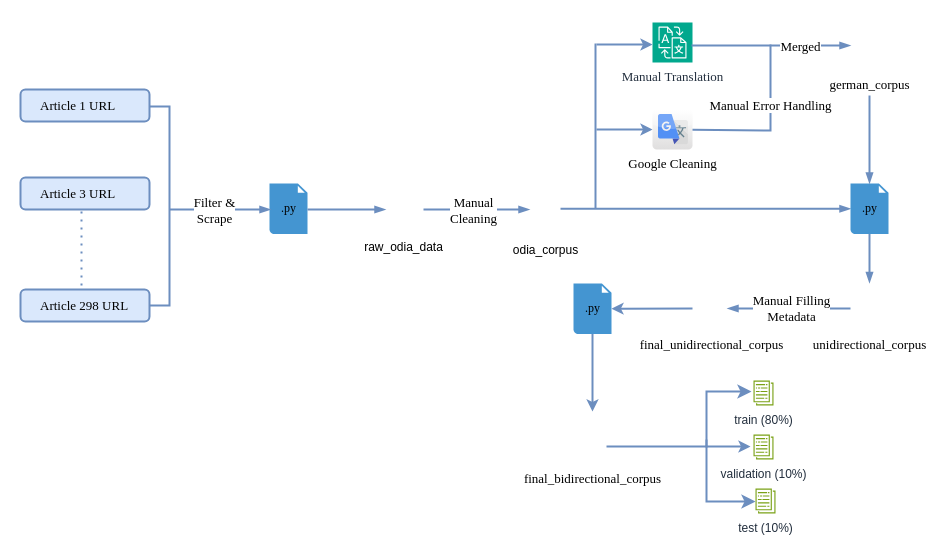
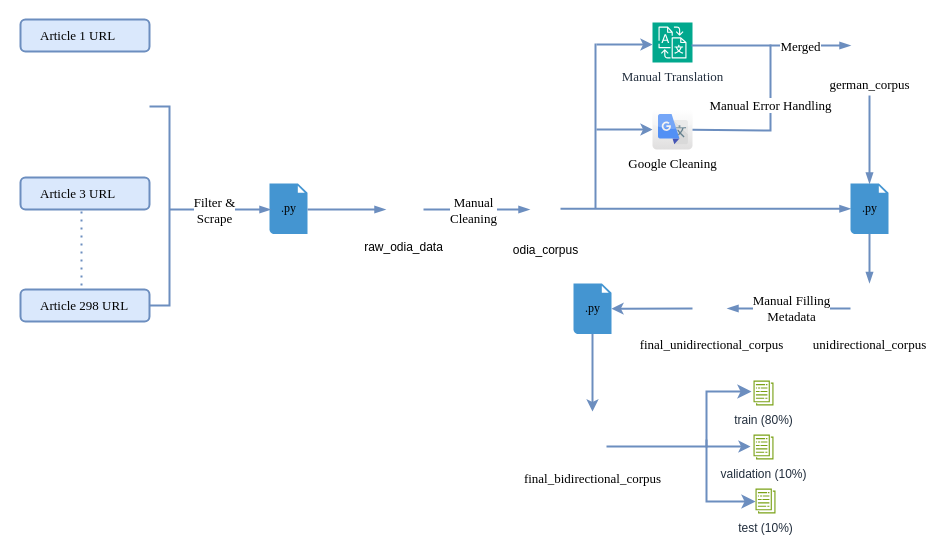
  <mxCell id="0" />
  <mxCell id="1" parent="0" />
- <mxCell id="2" value="Article 1 URL" style="html=1;shadow=0;dashed=0;shape=mxgraph.bootstrap.rrect;rSize=5;strokeColor=#6c8ebf;strokeWidth=2;fillColor=#dae8fc;whiteSpace=wrap;align=left;verticalAlign=middle;spacingLeft=10;fontSize=13;spacing=10;fontFamily=Times New Roman;" vertex="1" parent="1"><mxGeometry x="20" y="89" width="129" height="32" as="geometry" /></mxCell>
+ <mxCell id="2" value="Article 1 URL" style="html=1;shadow=0;dashed=0;shape=mxgraph.bootstrap.rrect;rSize=5;strokeColor=#6c8ebf;strokeWidth=2;fillColor=#dae8fc;whiteSpace=wrap;align=left;verticalAlign=middle;spacingLeft=10;fontSize=13;spacing=10;fontFamily=Times New Roman;" vertex="1" parent="1"><mxGeometry x="20" y="19" width="129" height="32" as="geometry" /></mxCell>
  <mxCell id="3" value="Article 3 URL" style="html=1;shadow=0;dashed=0;shape=mxgraph.bootstrap.rrect;rSize=5;strokeColor=#6c8ebf;strokeWidth=2;fillColor=#dae8fc;whiteSpace=wrap;align=left;verticalAlign=middle;spacingLeft=10;fontSize=13;spacing=10;fontFamily=Times New Roman;" vertex="1" parent="1"><mxGeometry x="20" y="177" width="129" height="32" as="geometry" /></mxCell>
  <mxCell id="4" value="Article 298 URL" style="html=1;shadow=0;dashed=0;shape=mxgraph.bootstrap.rrect;rSize=5;strokeColor=#6c8ebf;strokeWidth=2;fillColor=#dae8fc;whiteSpace=wrap;align=left;verticalAlign=middle;spacingLeft=10;fontSize=13;spacing=10;fontFamily=Times New Roman;" vertex="1" parent="1"><mxGeometry x="20" y="289" width="129" height="32" as="geometry" /></mxCell>
  <mxCell id="5" value="" style="endArrow=none;dashed=1;html=1;dashPattern=1 3;strokeWidth=2;rounded=0;fillColor=#dae8fc;strokeColor=#6c8ebf;" edge="1" parent="1"><mxGeometry width="50" height="50" relative="1" as="geometry"><mxPoint x="81" y="285" as="sourcePoint" /><mxPoint x="81" y="211" as="targetPoint" /></mxGeometry></mxCell>
  <mxCell id="6" value=".py" style="shadow=0;dashed=0;html=1;strokeColor=none;fillColor=#4495D1;labelPosition=center;verticalLabelPosition=middle;verticalAlign=middle;align=center;outlineConnect=0;shape=mxgraph.veeam.2d.file;fontFamily=Times New Roman;" vertex="1" parent="1"><mxGeometry x="269" y="183" width="38" height="50.4" as="geometry" /></mxCell>
  <mxCell id="7" value="" style="strokeWidth=2;html=1;shape=mxgraph.flowchart.annotation_1;align=left;pointerEvents=1;direction=west;fillColor=#dae8fc;strokeColor=#6c8ebf;" vertex="1" parent="1"><mxGeometry x="149" y="106" width="20" height="199" as="geometry" /></mxCell>
  <mxCell id="8" value="" style="edgeStyle=elbowEdgeStyle;fontSize=12;html=1;endArrow=blockThin;endFill=1;rounded=0;fillColor=#dae8fc;strokeColor=#6c8ebf;strokeWidth=2;elbow=vertical;" edge="1" parent="1"><mxGeometry width="160" relative="1" as="geometry"><mxPoint x="169" y="209" as="sourcePoint" /><mxPoint x="270" y="209.3" as="targetPoint" /></mxGeometry></mxCell>
  <mxCell id="9" value="Filter &amp;amp;&lt;br&gt;Scrape" style="edgeLabel;html=1;align=center;verticalAlign=middle;resizable=0;points=[];fontSize=13;fontStyle=0;fontFamily=Times New Roman;" vertex="1" connectable="0" parent="8"><mxGeometry x="-0.309" y="-1" relative="1" as="geometry"><mxPoint x="9" y="-1" as="offset" /></mxGeometry></mxCell>
  <mxCell id="10" value="" style="edgeStyle=elbowEdgeStyle;fontSize=12;html=1;endArrow=blockThin;endFill=1;rounded=0;fillColor=#dae8fc;strokeColor=#6c8ebf;strokeWidth=2;" edge="1" parent="1"><mxGeometry width="160" relative="1" as="geometry"><mxPoint x="307" y="209" as="sourcePoint" /><mxPoint x="385" y="209" as="targetPoint" /></mxGeometry></mxCell>
  <mxCell id="11" value="" style="edgeStyle=elbowEdgeStyle;fontSize=12;html=1;endArrow=blockThin;endFill=1;rounded=0;fillColor=#dae8fc;strokeColor=#6c8ebf;strokeWidth=2;elbow=vertical;" edge="1" parent="1"><mxGeometry width="160" relative="1" as="geometry"><mxPoint x="423" y="209" as="sourcePoint" /><mxPoint x="529" y="209" as="targetPoint" /></mxGeometry></mxCell>
  <mxCell id="12" value="&lt;font&gt;&lt;span&gt;Manual&lt;br&gt;Cleaning&lt;/span&gt;&lt;/font&gt;" style="edgeLabel;html=1;align=center;verticalAlign=middle;resizable=0;points=[];fontSize=13;fontStyle=0;fontFamily=Times New Roman;" vertex="1" connectable="0" parent="11"><mxGeometry x="-0.072" y="5" relative="1" as="geometry"><mxPoint y="5" as="offset" /></mxGeometry></mxCell>
  <mxCell id="13" value="&lt;font style=&quot;font-size: 13px;&quot; face=&quot;Times New Roman&quot;&gt;Google Cleaning&lt;/font&gt;" style="dashed=0;outlineConnect=0;html=1;align=center;labelPosition=center;verticalLabelPosition=bottom;verticalAlign=top;shape=mxgraph.webicons.translate;gradientColor=#DFDEDE;strokeWidth=53;" vertex="1" parent="1"><mxGeometry x="652" y="109" width="40" height="40" as="geometry" /></mxCell>
  <mxCell id="14" value="&lt;font style=&quot;font-size: 13px;&quot; face=&quot;Times New Roman&quot;&gt;Manual Translation&lt;/font&gt;" style="sketch=0;points=[[0,0,0],[0.25,0,0],[0.5,0,0],[0.75,0,0],[1,0,0],[0,1,0],[0.25,1,0],[0.5,1,0],[0.75,1,0],[1,1,0],[0,0.25,0],[0,0.5,0],[0,0.75,0],[1,0.25,0],[1,0.5,0],[1,0.75,0]];outlineConnect=0;fontColor=#232F3E;fillColor=#01A88D;strokeColor=#ffffff;dashed=0;verticalLabelPosition=bottom;verticalAlign=top;align=center;html=1;fontSize=12;fontStyle=0;shape=mxgraph.aws4.resourceIcon;resIcon=mxgraph.aws4.translate;" vertex="1" parent="1"><mxGeometry x="652" y="22" width="40" height="40" as="geometry" /></mxCell>
  <mxCell id="15" value="" style="edgeStyle=elbowEdgeStyle;fontSize=12;html=1;endArrow=blockThin;endFill=1;rounded=0;fillColor=#dae8fc;strokeColor=#6c8ebf;strokeWidth=2;exitX=0.895;exitY=0.44;exitDx=0;exitDy=0;exitPerimeter=0;" edge="1" parent="1" source="24" target="19"><mxGeometry width="160" relative="1" as="geometry"><mxPoint x="567" y="209" as="sourcePoint" /><mxPoint x="809" y="296" as="targetPoint" /></mxGeometry></mxCell>
  <mxCell id="16" value="" style="endArrow=classic;html=1;rounded=0;fillColor=#dae8fc;strokeColor=#6c8ebf;strokeWidth=2;" edge="1" parent="1" target="13"><mxGeometry width="50" height="50" relative="1" as="geometry"><mxPoint x="596" y="129" as="sourcePoint" /><mxPoint x="649" y="129" as="targetPoint" /></mxGeometry></mxCell>
  <mxCell id="17" value="" style="endArrow=classic;html=1;rounded=0;fillColor=#dae8fc;strokeColor=#6c8ebf;strokeWidth=2;" edge="1" parent="1"><mxGeometry width="50" height="50" relative="1" as="geometry"><mxPoint x="596" y="44" as="sourcePoint" /><mxPoint x="652" y="44" as="targetPoint" /></mxGeometry></mxCell>
  <mxCell id="18" value="" style="endArrow=none;html=1;rounded=0;fillColor=#dae8fc;strokeColor=#6c8ebf;strokeWidth=2;" edge="1" parent="1"><mxGeometry width="50" height="50" relative="1" as="geometry"><mxPoint x="595" y="208" as="sourcePoint" /><mxPoint x="595" y="43" as="targetPoint" /></mxGeometry></mxCell>
  <mxCell id="19" value=".py" style="shadow=0;dashed=0;html=1;strokeColor=none;fillColor=#4495D1;labelPosition=center;verticalLabelPosition=middle;verticalAlign=middle;align=center;outlineConnect=0;shape=mxgraph.veeam.2d.file;fontFamily=Times New Roman;" vertex="1" parent="1"><mxGeometry x="850" y="183" width="38" height="50.4" as="geometry" /></mxCell>
  <mxCell id="20" value="" style="edgeStyle=elbowEdgeStyle;fontSize=12;html=1;endArrow=blockThin;endFill=1;rounded=0;fillColor=#dae8fc;strokeColor=#6c8ebf;strokeWidth=2;elbow=vertical;entryX=0;entryY=0.5;entryDx=0;entryDy=0;" edge="1" parent="1" target="25"><mxGeometry width="160" relative="1" as="geometry"><mxPoint x="692" y="44" as="sourcePoint" /><mxPoint x="815" y="44.5" as="targetPoint" /></mxGeometry></mxCell>
  <mxCell id="21" value="&lt;font style=&quot;font-size: 13px;&quot; face=&quot;Times New Roman&quot;&gt;Merged&lt;/font&gt;" style="edgeLabel;html=1;align=center;verticalAlign=middle;resizable=0;points=[];" vertex="1" connectable="0" parent="20"><mxGeometry x="0.306" relative="1" as="geometry"><mxPoint x="4" as="offset" /></mxGeometry></mxCell>
  <mxCell id="22" value="" style="edgeStyle=elbowEdgeStyle;fontSize=12;html=1;endArrow=blockThin;endFill=1;rounded=0;fillColor=#dae8fc;strokeColor=#6c8ebf;strokeWidth=2;entryX=0.487;entryY=0;entryDx=0;entryDy=0;entryPerimeter=0;" edge="1" parent="1" target="19"><mxGeometry width="160" relative="1" as="geometry"><mxPoint x="869" y="95" as="sourcePoint" /><mxPoint x="868.5" y="149" as="targetPoint" /><Array as="points"><mxPoint x="869" y="184" /></Array></mxGeometry></mxCell>
  <mxCell id="23" value="" style="edgeStyle=elbowEdgeStyle;fontSize=12;html=1;endArrow=blockThin;endFill=1;rounded=0;fillColor=#dae8fc;strokeColor=#6c8ebf;strokeWidth=2;" edge="1" parent="1" source="19"><mxGeometry width="160" relative="1" as="geometry"><mxPoint x="868.5" y="236.4" as="sourcePoint" /><mxPoint x="869" y="282.4" as="targetPoint" /></mxGeometry></mxCell>
  <mxCell id="24" value="odia_corpus" style="shape=image;html=1;verticalAlign=top;verticalLabelPosition=bottom;labelBackgroundColor=#ffffff;imageAspect=0;image=https://cdn2.iconfinder.com/data/icons/boxicons-solid-vol-2/24/bxs-file-txt-128.png;imageBackground=none;" vertex="1" parent="1"><mxGeometry x="526" y="186" width="38" height="50.4" as="geometry" /></mxCell>
  <mxCell id="25" value="&lt;font style=&quot;font-size: 13px;&quot; face=&quot;Times New Roman&quot;&gt;german_corpus&lt;/font&gt;" style="shape=image;html=1;verticalAlign=top;verticalLabelPosition=bottom;labelBackgroundColor=#ffffff;imageAspect=0;image=https://cdn2.iconfinder.com/data/icons/boxicons-solid-vol-2/24/bxs-file-txt-128.png;imageBackground=none;" vertex="1" parent="1"><mxGeometry x="850" y="20" width="38" height="50.4" as="geometry" /></mxCell>
  <mxCell id="26" value="raw_odia_data" style="shape=image;html=1;verticalAlign=top;verticalLabelPosition=bottom;labelBackgroundColor=#ffffff;imageAspect=0;image=https://cdn2.iconfinder.com/data/icons/boxicons-solid-vol-2/24/bxs-file-txt-128.png;imageBackground=none;" vertex="1" parent="1"><mxGeometry x="384" y="183" width="38" height="50.4" as="geometry" /></mxCell>
  <mxCell id="27" value="&lt;font style=&quot;font-size: 13px;&quot; face=&quot;Times New Roman&quot;&gt;unidirectional_corpus&lt;/font&gt;" style="shape=image;html=1;verticalAlign=top;verticalLabelPosition=bottom;labelBackgroundColor=#ffffff;imageAspect=0;image=https://cdn2.iconfinder.com/data/icons/boxicons-solid-vol-2/24/bxs-file-json-128.png" vertex="1" parent="1"><mxGeometry x="850" y="279.8" width="38" height="50.4" as="geometry" /></mxCell>
  <mxCell id="28" value="" style="endArrow=none;html=1;rounded=0;strokeWidth=2;fillColor=#dae8fc;strokeColor=#6c8ebf;" edge="1" parent="1" source="13"><mxGeometry width="50" height="50" relative="1" as="geometry"><mxPoint x="711" y="130" as="sourcePoint" /><mxPoint x="770" y="44" as="targetPoint" /><Array as="points"><mxPoint x="770" y="130" /></Array></mxGeometry></mxCell>
  <mxCell id="29" value="Manual Error Handling" style="edgeLabel;html=1;align=center;verticalAlign=middle;resizable=0;points=[];fontSize=13;fontFamily=Times New Roman;" vertex="1" connectable="0" parent="28"><mxGeometry x="0.269" y="1" relative="1" as="geometry"><mxPoint as="offset" /></mxGeometry></mxCell>
  <mxCell id="30" value="&lt;font style=&quot;font-size: 13px;&quot; face=&quot;Times New Roman&quot;&gt;final_unidirectional_corpus&lt;/font&gt;" style="shape=image;html=1;verticalAlign=top;verticalLabelPosition=bottom;labelBackgroundColor=#ffffff;imageAspect=0;image=https://cdn2.iconfinder.com/data/icons/boxicons-solid-vol-2/24/bxs-file-json-128.png" vertex="1" parent="1"><mxGeometry x="692" y="279.8" width="38" height="50.4" as="geometry" /></mxCell>
  <mxCell id="31" value="" style="edgeStyle=elbowEdgeStyle;fontSize=12;html=1;endArrow=blockThin;endFill=1;rounded=0;fillColor=#dae8fc;strokeColor=#6c8ebf;strokeWidth=2;elbow=vertical;" edge="1" parent="1"><mxGeometry width="160" relative="1" as="geometry"><mxPoint x="850" y="308" as="sourcePoint" /><mxPoint x="727" y="308" as="targetPoint" /></mxGeometry></mxCell>
  <mxCell id="32" value="&lt;font style=&quot;font-size: 13px;&quot; face=&quot;Times New Roman&quot;&gt;Manual Filling&lt;/font&gt;&lt;div&gt;&lt;font style=&quot;font-size: 13px;&quot; face=&quot;Times New Roman&quot;&gt;Metadata&lt;/font&gt;&lt;/div&gt;" style="edgeLabel;html=1;align=center;verticalAlign=middle;resizable=0;points=[];" vertex="1" connectable="0" parent="31"><mxGeometry x="0.22" relative="1" as="geometry"><mxPoint x="15" y="-1" as="offset" /></mxGeometry></mxCell>
  <mxCell id="33" value=".py" style="shadow=0;dashed=0;html=1;strokeColor=none;fillColor=#4495D1;labelPosition=center;verticalLabelPosition=middle;verticalAlign=middle;align=center;outlineConnect=0;shape=mxgraph.veeam.2d.file;fontFamily=Times New Roman;" vertex="1" parent="1"><mxGeometry x="573" y="283" width="38" height="50.4" as="geometry" /></mxCell>
  <mxCell id="34" value="" style="endArrow=classic;html=1;rounded=0;fillColor=#dae8fc;strokeColor=#6c8ebf;strokeWidth=2;" edge="1" parent="1" target="33"><mxGeometry width="50" height="50" relative="1" as="geometry"><mxPoint x="692" y="308" as="sourcePoint" /><mxPoint x="520" y="197" as="targetPoint" /></mxGeometry></mxCell>
  <mxCell id="35" value="" style="endArrow=classic;html=1;rounded=0;fillColor=#dae8fc;strokeColor=#6c8ebf;strokeWidth=2;" edge="1" parent="1" source="33"><mxGeometry width="50" height="50" relative="1" as="geometry"><mxPoint x="589" y="344" as="sourcePoint" /><mxPoint x="592" y="411" as="targetPoint" /></mxGeometry></mxCell>
  <mxCell id="36" value="&lt;font style=&quot;font-size: 13px;&quot; face=&quot;Times New Roman&quot;&gt;final_bidirectional_corpus&lt;/font&gt;" style="shape=image;html=1;verticalAlign=top;verticalLabelPosition=bottom;labelBackgroundColor=#ffffff;imageAspect=0;image=https://cdn2.iconfinder.com/data/icons/boxicons-solid-vol-2/24/bxs-file-json-128.png" vertex="1" parent="1"><mxGeometry x="573" y="414" width="38" height="50.4" as="geometry" /></mxCell>
  <mxCell id="37" value="" style="edgeStyle=elbowEdgeStyle;elbow=horizontal;endArrow=classic;html=1;curved=0;rounded=0;endSize=8;startSize=8;strokeWidth=2;fillColor=#dae8fc;strokeColor=#6c8ebf;" edge="1" parent="1"><mxGeometry width="50" height="50" relative="1" as="geometry"><mxPoint x="606" y="446" as="sourcePoint" /><mxPoint x="751" y="391" as="targetPoint" /><Array as="points"><mxPoint x="706" y="448" /></Array></mxGeometry></mxCell>
  <mxCell id="38" value="" style="edgeStyle=segmentEdgeStyle;endArrow=classic;html=1;curved=0;rounded=0;endSize=8;startSize=8;strokeWidth=2;fillColor=#dae8fc;strokeColor=#6c8ebf;" edge="1" parent="1" target="42"><mxGeometry width="50" height="50" relative="1" as="geometry"><mxPoint x="706" y="439" as="sourcePoint" /><mxPoint x="752" y="489" as="targetPoint" /><Array as="points"><mxPoint x="706" y="501" /></Array></mxGeometry></mxCell>
  <mxCell id="39" value="" style="endArrow=classic;html=1;rounded=0;fillColor=#dae8fc;strokeColor=#6c8ebf;strokeWidth=2;" edge="1" parent="1"><mxGeometry width="50" height="50" relative="1" as="geometry"><mxPoint x="705" y="446" as="sourcePoint" /><mxPoint x="750" y="446" as="targetPoint" /></mxGeometry></mxCell>
  <mxCell id="40" value="train (80%)" style="sketch=0;outlineConnect=0;fontColor=#232F3E;gradientColor=none;fillColor=#7AA116;strokeColor=none;dashed=0;verticalLabelPosition=bottom;verticalAlign=top;align=center;html=1;fontSize=12;fontStyle=0;pointerEvents=1;shape=mxgraph.aws4.data_set;" vertex="1" parent="1"><mxGeometry x="753" y="379" width="20" height="27" as="geometry" /></mxCell>
  <mxCell id="41" value="validation (10%)" style="sketch=0;outlineConnect=0;fontColor=#232F3E;gradientColor=none;fillColor=#7AA116;strokeColor=none;dashed=0;verticalLabelPosition=bottom;verticalAlign=top;align=center;html=1;fontSize=12;fontStyle=0;pointerEvents=1;shape=mxgraph.aws4.data_set;" vertex="1" parent="1"><mxGeometry x="753" y="433" width="20" height="27" as="geometry" /></mxCell>
  <mxCell id="42" value="test (10%)" style="sketch=0;outlineConnect=0;fontColor=#232F3E;gradientColor=none;fillColor=#7AA116;strokeColor=none;dashed=0;verticalLabelPosition=bottom;verticalAlign=top;align=center;html=1;fontSize=12;fontStyle=0;pointerEvents=1;shape=mxgraph.aws4.data_set;" vertex="1" parent="1"><mxGeometry x="755" y="487" width="20" height="27" as="geometry" /></mxCell>
